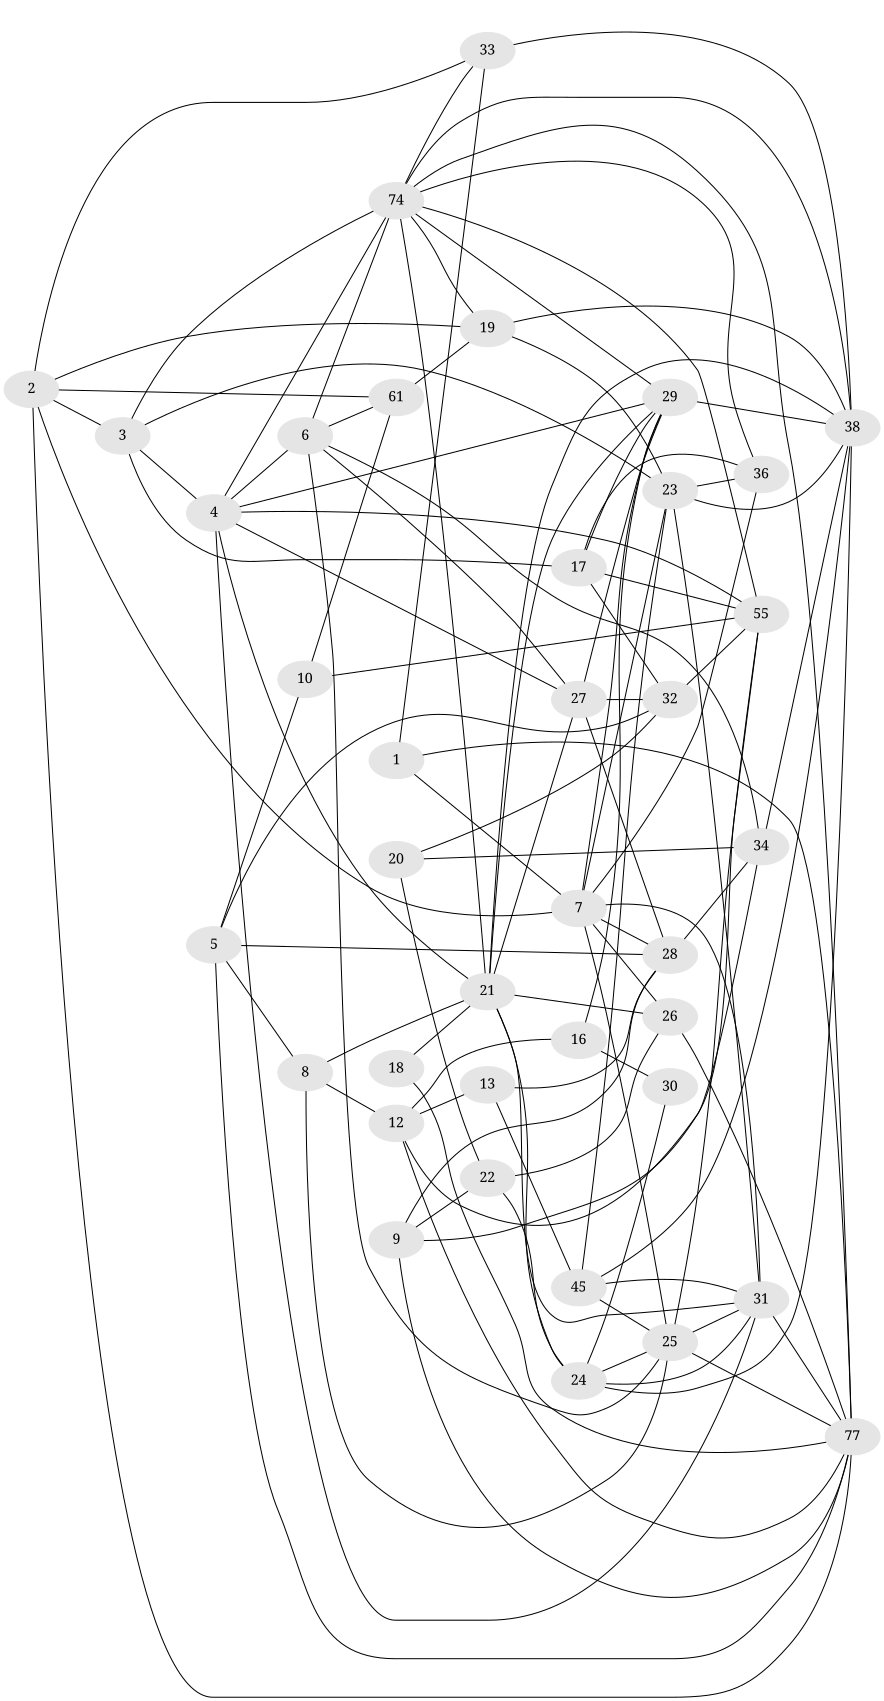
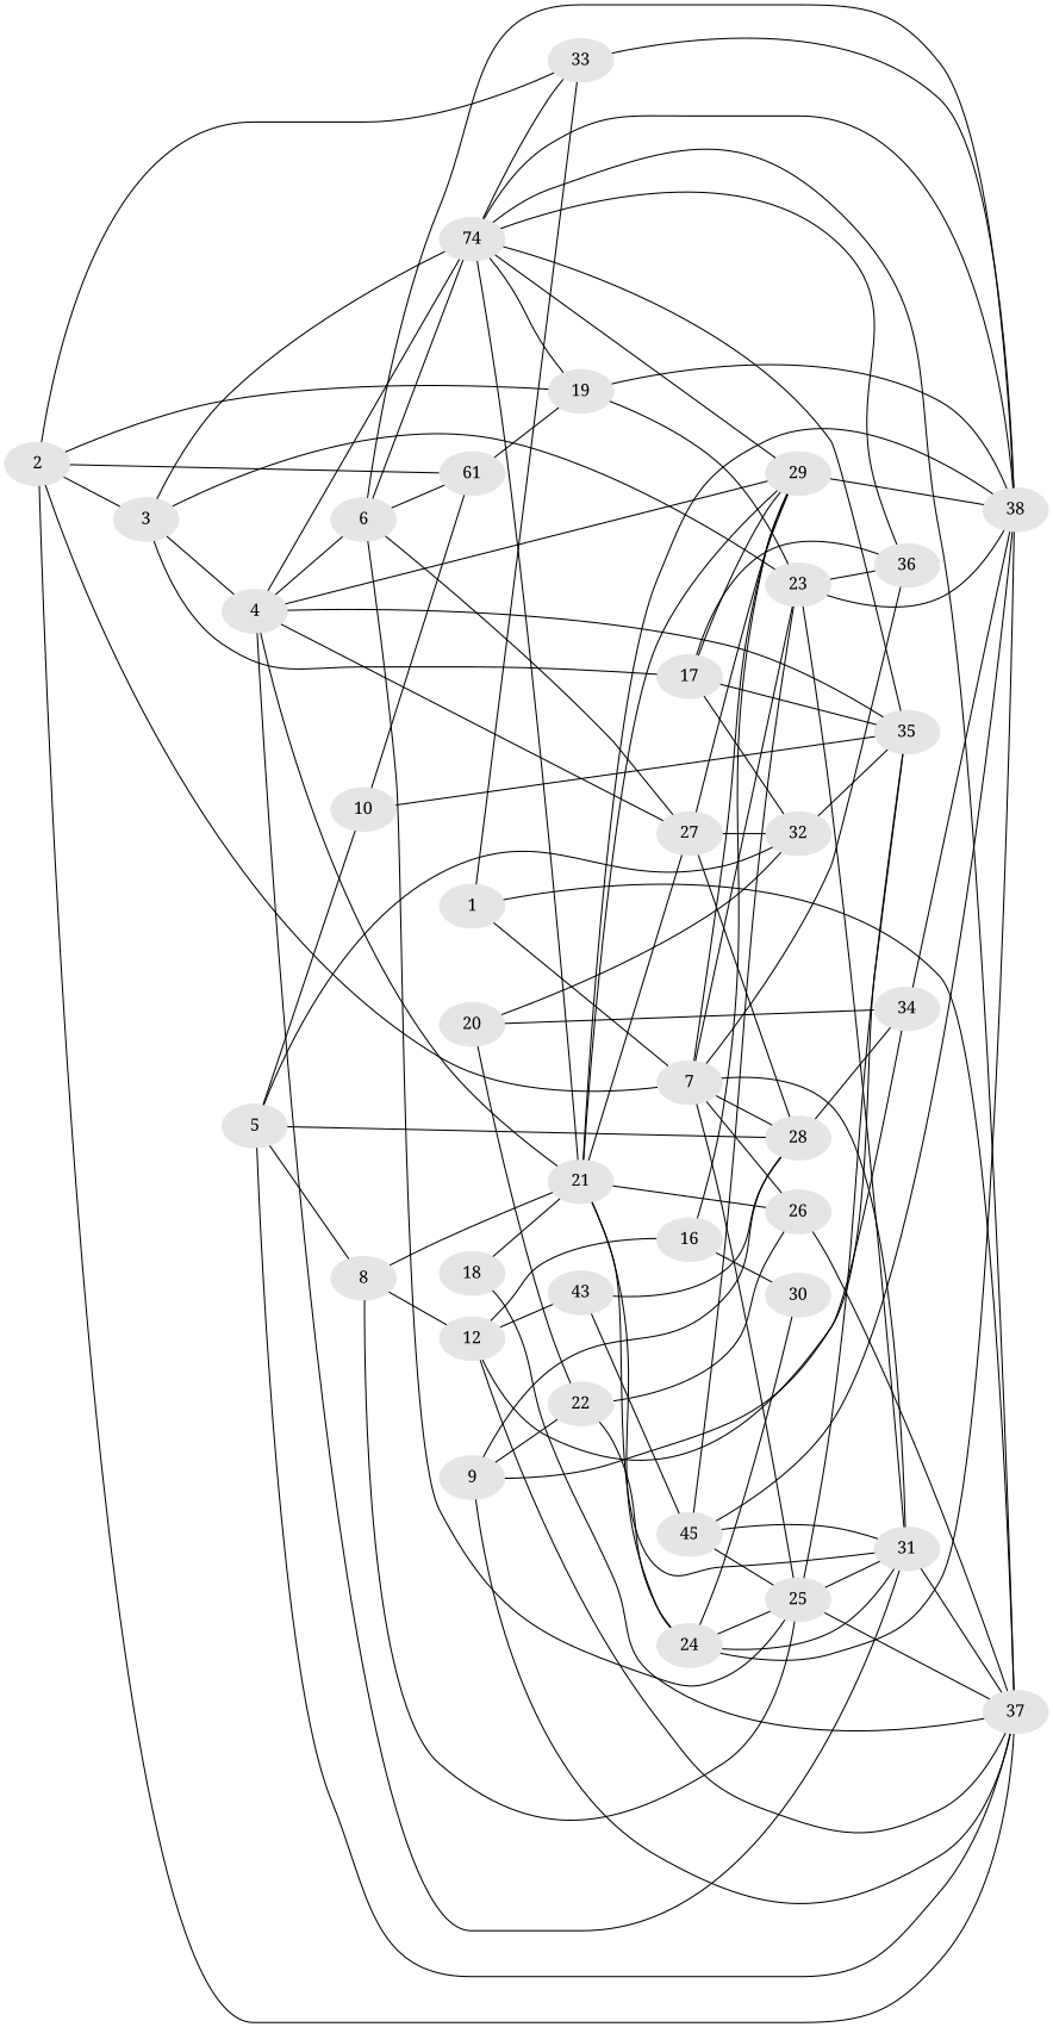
  graph {
    fontname="Noto Serif"
    rankdir=LR
    node [color=gray90 fontname="Noto Serif" style=filled]
    edge [fontname="Noto Serif" weight=1.0]
    1
    7
    33
-   37 [label=77]
+   37
    23
    29
    31
    25
    28
    26
    36
    38
    2
    3
    n15 [label=61]
    19
    4
    n18 [label=74]
    17
    6
    21
    27
-   35 [label=55]
+   35
    32
    34
    24
    5
    8
    10
    12
-   13
+   13 [label=43]
    16
    9
    22
    n35 [label=45]
    30
    18
    20
    1 -- 7
    1 -- 33
    1 -- 37
    7 -- 23 [weight=2.0]
    7 -- 29
    7 -- 31 [weight=3.0]
    7 -- 25
    7 -- 28
    7 -- 26
    7 -- 36
    33 -- 38
    23 -- 31 [weight=2.0]
    23 -- 36
    23 -- 38
    29 -- 38
    31 -- 37
    25 -- 37
    25 -- 31
    25 -- 35
    28 -- 34
    26 -- 37
    2 -- 7
    2 -- 33 [weight=2.0]
    2 -- 37
    2 -- 3
    2 -- n15
    2 -- 19
    3 -- 23
    3 -- 4
    3 -- n18
    3 -- 17
    n15 -- 19
    19 -- 23 [weight=2.0]
    19 -- 38
    4 -- 29
    4 -- 31
    4 -- n18
    4 -- 6
    4 -- 21
    4 -- 27
    4 -- 35 [weight=2.0]
    n18 -- 33
    n18 -- 37
    n18 -- 29
    n18 -- 36 [weight=2.0]
    n18 -- 38
    n18 -- 19 [weight=2.0]
    n18 -- 21
    n18 -- 35
    17 -- 29 [weight=2.0]
    17 -- 36
    17 -- 35
    17 -- 32
    6 -- 25
    6 -- n15
    6 -- n18
    6 -- 27
-   6 -- 34
+   6 -- 38
    21 -- 29
    21 -- 31
    21 -- 26
    21 -- 38 [weight=2.0]
    21 -- 27 [weight=3.0]
    21 -- 24
    27 -- 29 [weight=2.0]
    27 -- 28
    27 -- 32
    32 -- 35
    34 -- 38 [weight=3.0]
    24 -- 31
    24 -- 25
    24 -- 38
    24 -- 30
    5 -- 37
    5 -- 28
    5 -- 32
    5 -- 8
    5 -- 10
    8 -- 25
    8 -- 21
    8 -- 12
    10 -- n15
    10 -- 35 [weight=3.0]
    12 -- 37
    12 -- 34
    12 -- 13
    12 -- 16
    13 -- 28
    13 -- n35
    16 -- 29
    16 -- 30
    9 -- 37
    9 -- 28
    9 -- 35
    9 -- 22
    22 -- 26
    22 -- 24
    n35 -- 23 [weight=2.0]
    n35 -- 31
    n35 -- 25
    n35 -- 38
    18 -- 37
    18 -- 21
    20 -- 32
    20 -- 34 [weight=2.0]
    20 -- 22
  }
